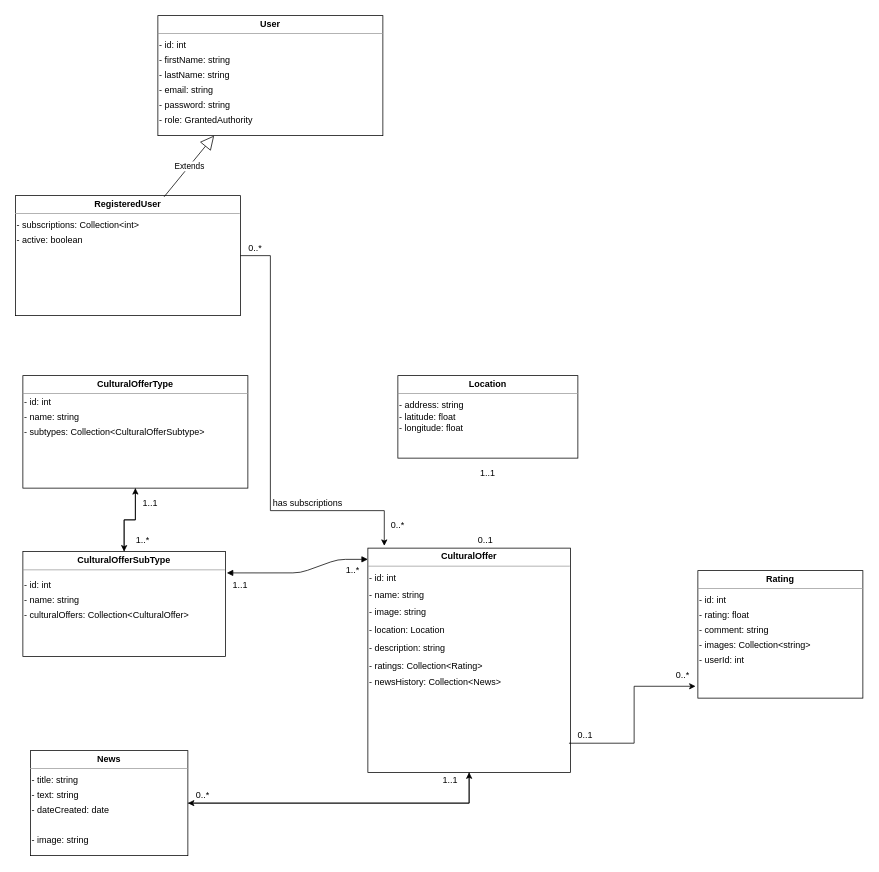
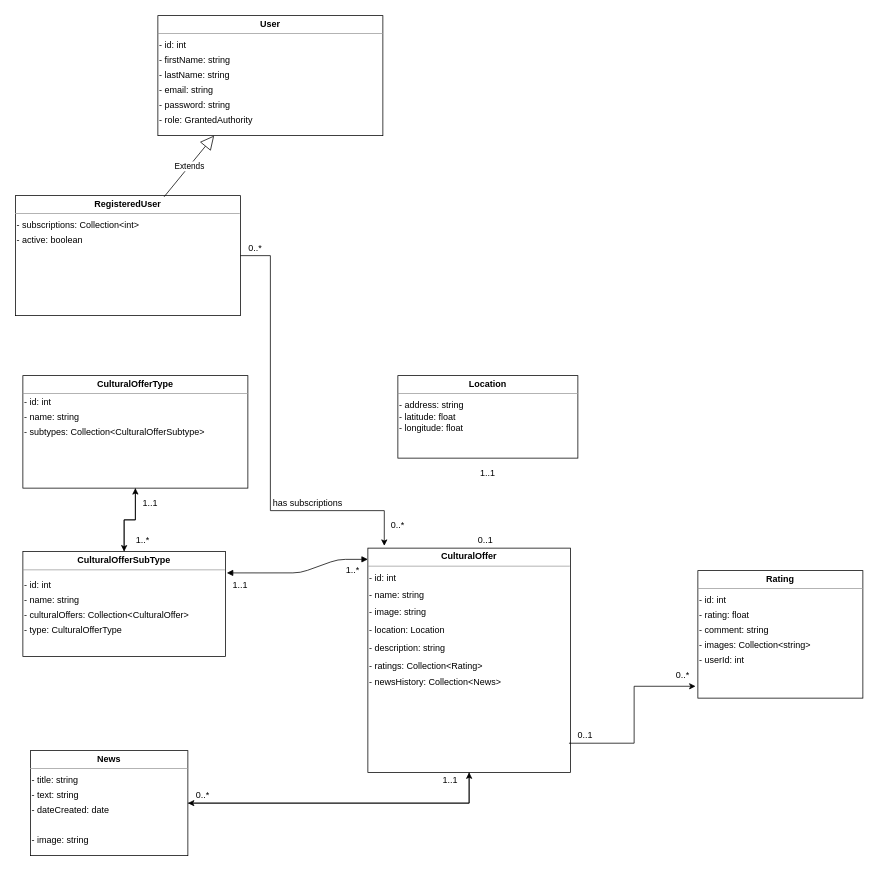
  <mxCell id="0" />
  <mxCell id="1" parent="0" />
  <mxCell id="2" style="edgeStyle=orthogonalEdgeStyle;rounded=0;orthogonalLoop=1;jettySize=auto;html=1;" parent="1" source="13" target="7" edge="1"><mxGeometry relative="1" as="geometry" /></mxCell>
  <mxCell id="3" style="edgeStyle=orthogonalEdgeStyle;rounded=0;orthogonalLoop=1;jettySize=auto;html=1;entryX=0.5;entryY=1;entryDx=0;entryDy=0;" parent="1" source="7" target="13" edge="1"><mxGeometry relative="1" as="geometry" /></mxCell>
  <mxCell id="4" value="1..*" style="text;html=1;strokeColor=none;fillColor=none;align=center;verticalAlign=middle;whiteSpace=wrap;rounded=0;" parent="1" vertex="1"><mxGeometry x="170" y="710" width="40" height="20" as="geometry" /></mxCell>
  <mxCell id="5" value="1..1" style="text;html=1;strokeColor=none;fillColor=none;align=center;verticalAlign=middle;whiteSpace=wrap;rounded=0;" parent="1" vertex="1"><mxGeometry x="180" y="660" width="40" height="20" as="geometry" /></mxCell>
  <mxCell id="6" value="" style="group" parent="1" vertex="1" connectable="0"><mxGeometry x="30" y="734.5" width="270" height="140" as="geometry" /></mxCell>
  <mxCell id="7" value="&lt;p style=&quot;margin: 0px ; margin-top: 4px ; text-align: center&quot;&gt;&lt;b&gt;CulturalOfferSubType&lt;/b&gt;&lt;br&gt;&lt;/p&gt;&lt;hr size=&quot;1&quot;&gt;&lt;div style=&quot;height: 2px&quot;&gt;&lt;/div&gt;" style="verticalAlign=top;align=left;overflow=fill;fontSize=12;fontFamily=Helvetica;html=1;" parent="6" vertex="1"><mxGeometry width="270" height="140" as="geometry" /></mxCell>
  <mxCell id="8" value="- name: string" style="text;html=1;strokeColor=none;fillColor=none;align=left;verticalAlign=middle;whiteSpace=wrap;rounded=0;labelPosition=center;verticalLabelPosition=middle;" parent="6" vertex="1"><mxGeometry y="55.5" width="270" height="20" as="geometry" /></mxCell>
  <mxCell id="9" value="- culturalOffers: Collection&amp;lt;CulturalOffer&amp;gt;" style="text;html=1;strokeColor=none;fillColor=none;align=left;verticalAlign=middle;whiteSpace=wrap;rounded=0;labelPosition=center;verticalLabelPosition=middle;" parent="6" vertex="1"><mxGeometry y="75.5" width="270" height="20" as="geometry" /></mxCell>
+ <mxCell id="10" value="- type: CulturalOfferType" style="text;html=1;strokeColor=none;fillColor=none;align=left;verticalAlign=middle;whiteSpace=wrap;rounded=0;labelPosition=center;verticalLabelPosition=middle;" parent="6" vertex="1"><mxGeometry y="95.5" width="270" height="20" as="geometry" /></mxCell>
  <mxCell id="11" value="&lt;div&gt;- id: int&lt;br&gt;&lt;/div&gt;" style="text;html=1;strokeColor=none;fillColor=none;align=left;verticalAlign=middle;whiteSpace=wrap;rounded=0;labelPosition=center;verticalLabelPosition=middle;" parent="6" vertex="1"><mxGeometry y="35.5" width="270" height="20" as="geometry" /></mxCell>
  <mxCell id="12" value="" style="group" parent="1" vertex="1" connectable="0"><mxGeometry x="30" y="500" width="300" height="150" as="geometry" /></mxCell>
  <mxCell id="13" value="&lt;p style=&quot;margin: 0px ; margin-top: 4px ; text-align: center&quot;&gt;&lt;b&gt;CulturalOfferType&lt;/b&gt;&lt;br&gt;&lt;/p&gt;&lt;hr size=&quot;1&quot;&gt;&lt;div style=&quot;height: 2px&quot;&gt;&lt;/div&gt;" style="verticalAlign=top;align=left;overflow=fill;fontSize=12;fontFamily=Helvetica;html=1;" parent="12" vertex="1"><mxGeometry width="300" height="150" as="geometry" /></mxCell>
  <mxCell id="14" value="- name: string" style="text;html=1;strokeColor=none;fillColor=none;align=left;verticalAlign=middle;whiteSpace=wrap;rounded=0;labelPosition=center;verticalLabelPosition=middle;" parent="12" vertex="1"><mxGeometry y="45" width="300" height="20" as="geometry" /></mxCell>
  <mxCell id="15" value="- subtypes: Collection&amp;lt;CulturalOfferSubtype&amp;gt;" style="text;html=1;strokeColor=none;fillColor=none;align=left;verticalAlign=middle;whiteSpace=wrap;rounded=0;labelPosition=center;verticalLabelPosition=middle;" parent="12" vertex="1"><mxGeometry y="65" width="300" height="20" as="geometry" /></mxCell>
  <mxCell id="16" value="&lt;div&gt;- id: int&lt;br&gt;&lt;/div&gt;" style="text;html=1;strokeColor=none;fillColor=none;align=left;verticalAlign=middle;whiteSpace=wrap;rounded=0;labelPosition=center;verticalLabelPosition=middle;" parent="12" vertex="1"><mxGeometry y="25" width="270" height="20" as="geometry" /></mxCell>
  <mxCell id="17" value="1..*" style="text;html=1;strokeColor=none;fillColor=none;align=center;verticalAlign=middle;whiteSpace=wrap;rounded=0;" parent="1" vertex="1"><mxGeometry x="450" y="750" width="40" height="20" as="geometry" /></mxCell>
  <mxCell id="18" value="1..1" style="text;html=1;strokeColor=none;fillColor=none;align=center;verticalAlign=middle;whiteSpace=wrap;rounded=0;" parent="1" vertex="1"><mxGeometry x="300" y="770" width="40" height="20" as="geometry" /></mxCell>
  <mxCell id="19" value="" style="group" parent="1" vertex="1" connectable="0"><mxGeometry x="20" y="260" width="300" height="160" as="geometry" /></mxCell>
  <mxCell id="20" value="&lt;p style=&quot;margin: 0px ; margin-top: 4px ; text-align: center&quot;&gt;&lt;b&gt;RegisteredUser&lt;/b&gt;&lt;/p&gt;&lt;hr size=&quot;1&quot;&gt;&lt;div style=&quot;height: 2px&quot;&gt;&lt;/div&gt;" style="verticalAlign=top;align=left;overflow=fill;fontSize=12;fontFamily=Helvetica;html=1;" parent="19" vertex="1"><mxGeometry width="300" height="160" as="geometry" /></mxCell>
  <mxCell id="21" value="- subscriptions: Collection&amp;lt;int&amp;gt;" style="text;html=1;strokeColor=none;fillColor=none;align=left;verticalAlign=middle;whiteSpace=wrap;rounded=0;labelPosition=center;verticalLabelPosition=middle;" parent="19" vertex="1"><mxGeometry y="30" width="300" height="20" as="geometry" /></mxCell>
  <mxCell id="22" value="- active: boolean" style="text;html=1;strokeColor=none;fillColor=none;align=left;verticalAlign=middle;whiteSpace=wrap;rounded=0;labelPosition=center;verticalLabelPosition=middle;" parent="19" vertex="1"><mxGeometry y="50" width="300" height="20" as="geometry" /></mxCell>
  <mxCell id="23" value="" style="group" parent="1" vertex="1" connectable="0"><mxGeometry x="210" y="20" width="300" height="160" as="geometry" /></mxCell>
  <mxCell id="24" value="&lt;p style=&quot;margin: 0px ; margin-top: 4px ; text-align: center&quot;&gt;&lt;b&gt;User&lt;/b&gt;&lt;/p&gt;&lt;hr size=&quot;1&quot;&gt;&lt;div style=&quot;height: 2px&quot;&gt;&lt;/div&gt;" style="verticalAlign=top;align=left;overflow=fill;fontSize=12;fontFamily=Helvetica;html=1;" parent="23" vertex="1"><mxGeometry width="300" height="160" as="geometry" /></mxCell>
  <mxCell id="25" value="- firstName: string" style="text;html=1;strokeColor=none;fillColor=none;align=left;verticalAlign=middle;whiteSpace=wrap;rounded=0;labelPosition=center;verticalLabelPosition=middle;" parent="23" vertex="1"><mxGeometry y="50" width="300" height="20" as="geometry" /></mxCell>
  <mxCell id="26" value="- lastName: string" style="text;html=1;strokeColor=none;fillColor=none;align=left;verticalAlign=middle;whiteSpace=wrap;rounded=0;labelPosition=center;verticalLabelPosition=middle;" parent="23" vertex="1"><mxGeometry y="70" width="300" height="20" as="geometry" /></mxCell>
  <mxCell id="27" value="- email: string" style="text;html=1;strokeColor=none;fillColor=none;align=left;verticalAlign=middle;whiteSpace=wrap;rounded=0;labelPosition=center;verticalLabelPosition=middle;" parent="23" vertex="1"><mxGeometry y="90" width="300" height="20" as="geometry" /></mxCell>
  <mxCell id="28" value="- password: string" style="text;html=1;strokeColor=none;fillColor=none;align=left;verticalAlign=middle;whiteSpace=wrap;rounded=0;labelPosition=center;verticalLabelPosition=middle;" parent="23" vertex="1"><mxGeometry y="110" width="300" height="20" as="geometry" /></mxCell>
  <mxCell id="29" value="&lt;div&gt;- id: int&lt;br&gt;&lt;/div&gt;" style="text;html=1;strokeColor=none;fillColor=none;align=left;verticalAlign=middle;whiteSpace=wrap;rounded=0;labelPosition=center;verticalLabelPosition=middle;" parent="23" vertex="1"><mxGeometry y="30" width="300" height="20" as="geometry" /></mxCell>
  <mxCell id="30" value="- role: GrantedAuthority" style="text;html=1;strokeColor=none;fillColor=none;align=left;verticalAlign=middle;whiteSpace=wrap;rounded=0;labelPosition=center;verticalLabelPosition=middle;" parent="23" vertex="1"><mxGeometry y="130" width="300" height="20" as="geometry" /></mxCell>
  <mxCell id="31" value="Extends" style="endArrow=block;endSize=16;endFill=0;html=1;exitX=0.661;exitY=0.01;exitDx=0;exitDy=0;exitPerimeter=0;entryX=0.25;entryY=1;entryDx=0;entryDy=0;" parent="1" source="20" target="24" edge="1"><mxGeometry width="160" relative="1" as="geometry"><mxPoint x="230" y="260" as="sourcePoint" /><mxPoint x="390" y="260" as="targetPoint" /></mxGeometry></mxCell>
  <mxCell id="32" value="" style="group" parent="1" vertex="1" connectable="0"><mxGeometry x="40" y="1000" width="210" height="140" as="geometry" /></mxCell>
  <mxCell id="33" value="&lt;p style=&quot;margin: 0px ; margin-top: 4px ; text-align: center&quot;&gt;&lt;b&gt;News&lt;/b&gt;&lt;br&gt;&lt;/p&gt;&lt;hr size=&quot;1&quot;&gt;&lt;div style=&quot;height: 2px&quot;&gt;&lt;/div&gt;" style="verticalAlign=top;align=left;overflow=fill;fontSize=12;fontFamily=Helvetica;html=1;" parent="32" vertex="1"><mxGeometry width="210" height="140" as="geometry" /></mxCell>
  <mxCell id="34" value="- title: string" style="text;html=1;strokeColor=none;fillColor=none;align=left;verticalAlign=middle;whiteSpace=wrap;rounded=0;" parent="32" vertex="1"><mxGeometry y="30" width="210" height="20" as="geometry" /></mxCell>
  <mxCell id="35" value="- text: string" style="text;html=1;strokeColor=none;fillColor=none;align=left;verticalAlign=middle;whiteSpace=wrap;rounded=0;" parent="32" vertex="1"><mxGeometry y="50" width="210" height="20" as="geometry" /></mxCell>
  <mxCell id="36" value="- dateCreated: date" style="text;html=1;strokeColor=none;fillColor=none;align=left;verticalAlign=middle;whiteSpace=wrap;rounded=0;" parent="32" vertex="1"><mxGeometry y="70" width="210" height="20" as="geometry" /></mxCell>
  <mxCell id="37" value="- image: string" style="text;html=1;strokeColor=none;fillColor=none;align=left;verticalAlign=middle;whiteSpace=wrap;rounded=0;" parent="32" vertex="1"><mxGeometry y="110" width="210" height="20" as="geometry" /></mxCell>
  <mxCell id="38" style="edgeStyle=orthogonalEdgeStyle;rounded=0;orthogonalLoop=1;jettySize=auto;html=1;entryX=0.5;entryY=1;entryDx=0;entryDy=0;" parent="1" source="33" target="48" edge="1"><mxGeometry relative="1" as="geometry" /></mxCell>
  <mxCell id="39" value="0..*" style="text;html=1;strokeColor=none;fillColor=none;align=center;verticalAlign=middle;whiteSpace=wrap;rounded=0;" parent="1" vertex="1"><mxGeometry x="250" y="1050" width="40" height="20" as="geometry" /></mxCell>
  <mxCell id="40" value="1..1" style="text;html=1;strokeColor=none;fillColor=none;align=center;verticalAlign=middle;whiteSpace=wrap;rounded=0;" parent="1" vertex="1"><mxGeometry x="630" y="620" width="40" height="20" as="geometry" /></mxCell>
  <mxCell id="41" value="" style="group" parent="1" vertex="1" connectable="0"><mxGeometry x="530" y="500" width="240" height="110" as="geometry" /></mxCell>
  <mxCell id="42" value="&lt;p style=&quot;margin: 0px ; margin-top: 4px ; text-align: center&quot;&gt;&lt;b&gt;Location&lt;/b&gt;&lt;br&gt;&lt;/p&gt;&lt;hr size=&quot;1&quot;&gt;&lt;div style=&quot;height: 2px&quot;&gt;&lt;/div&gt;" style="verticalAlign=top;align=left;overflow=fill;fontSize=12;fontFamily=Helvetica;html=1;" parent="41" vertex="1"><mxGeometry width="240" height="110" as="geometry" /></mxCell>
  <mxCell id="43" value="- address: string" style="text;html=1;strokeColor=none;fillColor=none;align=left;verticalAlign=middle;whiteSpace=wrap;rounded=0;" parent="41" vertex="1"><mxGeometry y="30" width="240" height="20" as="geometry" /></mxCell>
  <mxCell id="44" value="- latitude: float" style="text;html=1;strokeColor=none;fillColor=none;align=left;verticalAlign=middle;whiteSpace=wrap;rounded=0;" parent="41" vertex="1"><mxGeometry y="45" width="240" height="20" as="geometry" /></mxCell>
  <mxCell id="45" value="- longitude: float" style="text;html=1;strokeColor=none;fillColor=none;align=left;verticalAlign=middle;whiteSpace=wrap;rounded=0;" parent="41" vertex="1"><mxGeometry y="60" width="240" height="20" as="geometry" /></mxCell>
  <mxCell id="46" value="1..1" style="text;html=1;strokeColor=none;fillColor=none;align=center;verticalAlign=middle;whiteSpace=wrap;rounded=0;" parent="1" vertex="1"><mxGeometry x="580" y="1030" width="40" height="20" as="geometry" /></mxCell>
  <mxCell id="47" value="" style="group" parent="1" vertex="1" connectable="0"><mxGeometry x="490" y="730" width="270" height="299" as="geometry" /></mxCell>
  <mxCell id="48" value="&lt;p style=&quot;margin: 0px ; margin-top: 4px ; text-align: center&quot;&gt;&lt;b&gt;CulturalOffer&lt;/b&gt;&lt;/p&gt;&lt;hr size=&quot;1&quot;&gt;&lt;div style=&quot;height: 2px&quot;&gt;&lt;/div&gt;" style="verticalAlign=top;align=left;overflow=fill;fontSize=12;fontFamily=Helvetica;html=1;" parent="47" vertex="1"><mxGeometry width="270" height="299" as="geometry" /></mxCell>
  <mxCell id="49" value="- image: string" style="text;html=1;strokeColor=none;fillColor=none;align=left;verticalAlign=middle;whiteSpace=wrap;rounded=0;labelPosition=center;verticalLabelPosition=middle;" parent="47" vertex="1"><mxGeometry y="69.004" width="270" height="31.938" as="geometry" /></mxCell>
  <mxCell id="50" value="- name: string" style="text;html=1;strokeColor=none;fillColor=none;align=left;verticalAlign=middle;whiteSpace=wrap;rounded=0;labelPosition=center;verticalLabelPosition=middle;" parent="47" vertex="1"><mxGeometry y="46.906" width="270" height="31.938" as="geometry" /></mxCell>
  <mxCell id="51" value="- location: Location" style="text;html=1;strokeColor=none;fillColor=none;align=left;verticalAlign=middle;whiteSpace=wrap;rounded=0;labelPosition=center;verticalLabelPosition=middle;" parent="47" vertex="1"><mxGeometry y="93.501" width="270" height="31.938" as="geometry" /></mxCell>
  <mxCell id="52" value="- description: string" style="text;html=1;strokeColor=none;fillColor=none;align=left;verticalAlign=middle;whiteSpace=wrap;rounded=0;labelPosition=center;verticalLabelPosition=middle;" parent="47" vertex="1"><mxGeometry y="117.676" width="270" height="31.938" as="geometry" /></mxCell>
  <mxCell id="53" value="- ratings: Collection&amp;lt;Rating&amp;gt;" style="text;html=1;strokeColor=none;fillColor=none;align=left;verticalAlign=middle;whiteSpace=wrap;rounded=0;labelPosition=center;verticalLabelPosition=middle;" parent="47" vertex="1"><mxGeometry y="141.557" width="270" height="31.938" as="geometry" /></mxCell>
  <mxCell id="54" value="&lt;div&gt;- id: int&lt;br&gt;&lt;/div&gt;" style="text;html=1;strokeColor=none;fillColor=none;align=left;verticalAlign=middle;whiteSpace=wrap;rounded=0;labelPosition=center;verticalLabelPosition=middle;" parent="47" vertex="1"><mxGeometry y="24.5" width="270" height="31.94" as="geometry" /></mxCell>
  <mxCell id="55" value="- newsHistory: Collection&amp;lt;News&amp;gt;" style="text;html=1;strokeColor=none;fillColor=none;align=left;verticalAlign=middle;whiteSpace=wrap;rounded=0;labelPosition=center;verticalLabelPosition=middle;" parent="47" vertex="1"><mxGeometry y="163.497" width="270" height="31.938" as="geometry" /></mxCell>
  <mxCell id="56" value="" style="endArrow=block;startArrow=block;endFill=1;startFill=1;html=1;entryX=0;entryY=0.05;entryDx=0;entryDy=0;exitX=1.007;exitY=0.204;exitDx=0;exitDy=0;exitPerimeter=0;entryPerimeter=0;" parent="1" source="7" target="48" edge="1"><mxGeometry width="160" relative="1" as="geometry"><mxPoint x="300" y="780" as="sourcePoint" /><mxPoint x="460" y="780" as="targetPoint" /><Array as="points"><mxPoint x="400" y="763" /><mxPoint x="450" y="745" /></Array></mxGeometry></mxCell>
  <mxCell id="57" style="edgeStyle=orthogonalEdgeStyle;rounded=0;orthogonalLoop=1;jettySize=auto;html=1;entryX=0;entryY=1;entryDx=0;entryDy=0;" parent="1" source="48" target="39" edge="1"><mxGeometry relative="1" as="geometry"><Array as="points"><mxPoint x="625" y="1070" /></Array></mxGeometry></mxCell>
  <mxCell id="58" style="edgeStyle=orthogonalEdgeStyle;rounded=0;orthogonalLoop=1;jettySize=auto;html=1;entryX=0.081;entryY=-0.01;entryDx=0;entryDy=0;entryPerimeter=0;" parent="1" source="20" target="48" edge="1"><mxGeometry relative="1" as="geometry"><Array as="points"><mxPoint x="360" y="340" /><mxPoint x="360" y="680" /><mxPoint x="512" y="680" /></Array></mxGeometry></mxCell>
  <mxCell id="59" value="has subscriptions" style="text;html=1;strokeColor=none;fillColor=none;align=center;verticalAlign=middle;whiteSpace=wrap;rounded=0;" parent="1" vertex="1"><mxGeometry x="360" y="660" width="100" height="20" as="geometry" /></mxCell>
  <mxCell id="60" value="0..*" style="text;html=1;strokeColor=none;fillColor=none;align=center;verticalAlign=middle;whiteSpace=wrap;rounded=0;" parent="1" vertex="1"><mxGeometry x="510" y="690" width="40" height="20" as="geometry" /></mxCell>
  <mxCell id="61" value="&lt;p style=&quot;margin: 0px ; margin-top: 4px ; text-align: center&quot;&gt;&lt;b&gt;Rating&lt;/b&gt;&lt;/p&gt;&lt;hr size=&quot;1&quot;&gt;&lt;div style=&quot;height: 2px&quot;&gt;&lt;/div&gt;" style="verticalAlign=top;align=left;overflow=fill;fontSize=12;fontFamily=Helvetica;html=1;" parent="1" vertex="1"><mxGeometry x="930" y="760" width="220" height="170" as="geometry" /></mxCell>
  <mxCell id="62" value="- rating: float" style="text;html=1;strokeColor=none;fillColor=none;align=left;verticalAlign=middle;whiteSpace=wrap;rounded=0;" parent="1" vertex="1"><mxGeometry x="930" y="810" width="220" height="20" as="geometry" /></mxCell>
  <mxCell id="63" value="- comment: string" style="text;html=1;strokeColor=none;fillColor=none;align=left;verticalAlign=middle;whiteSpace=wrap;rounded=0;" parent="1" vertex="1"><mxGeometry x="930" y="830" width="220" height="20" as="geometry" /></mxCell>
  <mxCell id="64" value="- images: Collection&amp;lt;string&amp;gt;" style="text;html=1;strokeColor=none;fillColor=none;align=left;verticalAlign=middle;whiteSpace=wrap;rounded=0;" parent="1" vertex="1"><mxGeometry x="930" y="850" width="220" height="20" as="geometry" /></mxCell>
  <mxCell id="65" style="edgeStyle=orthogonalEdgeStyle;rounded=0;orthogonalLoop=1;jettySize=auto;html=1;entryX=-0.014;entryY=0.907;entryDx=0;entryDy=0;entryPerimeter=0;exitX=0.993;exitY=0.87;exitDx=0;exitDy=0;exitPerimeter=0;" parent="1" source="48" target="61" edge="1"><mxGeometry relative="1" as="geometry"><mxPoint x="1130" y="200" as="sourcePoint" /></mxGeometry></mxCell>
  <mxCell id="66" value="&lt;div&gt;- id: int&lt;br&gt;&lt;/div&gt;" style="text;html=1;strokeColor=none;fillColor=none;align=left;verticalAlign=middle;whiteSpace=wrap;rounded=0;labelPosition=center;verticalLabelPosition=middle;" parent="1" vertex="1"><mxGeometry x="930" y="790" width="220" height="20" as="geometry" /></mxCell>
  <mxCell id="67" value="0..*" style="text;html=1;strokeColor=none;fillColor=none;align=center;verticalAlign=middle;whiteSpace=wrap;rounded=0;" parent="1" vertex="1"><mxGeometry x="890" y="890" width="40" height="20" as="geometry" /></mxCell>
  <mxCell id="68" value="&lt;div&gt;- userId: int&lt;br&gt;&lt;/div&gt;" style="text;html=1;strokeColor=none;fillColor=none;align=left;verticalAlign=middle;whiteSpace=wrap;rounded=0;labelPosition=center;verticalLabelPosition=middle;" parent="1" vertex="1"><mxGeometry x="930" y="870" width="220" height="20" as="geometry" /></mxCell>
  <mxCell id="69" value="0..1" style="text;html=1;strokeColor=none;fillColor=none;align=center;verticalAlign=middle;whiteSpace=wrap;rounded=0;" parent="1" vertex="1"><mxGeometry x="627" y="710" width="40" height="20" as="geometry" /></mxCell>
  <mxCell id="70" value="0..1" style="text;html=1;strokeColor=none;fillColor=none;align=center;verticalAlign=middle;whiteSpace=wrap;rounded=0;" parent="1" vertex="1"><mxGeometry x="760" y="970" width="40" height="20" as="geometry" /></mxCell>
  <mxCell id="71" value="0..*" style="text;html=1;strokeColor=none;fillColor=none;align=center;verticalAlign=middle;whiteSpace=wrap;rounded=0;" parent="1" vertex="1"><mxGeometry x="320" y="320" width="40" height="20" as="geometry" /></mxCell>
